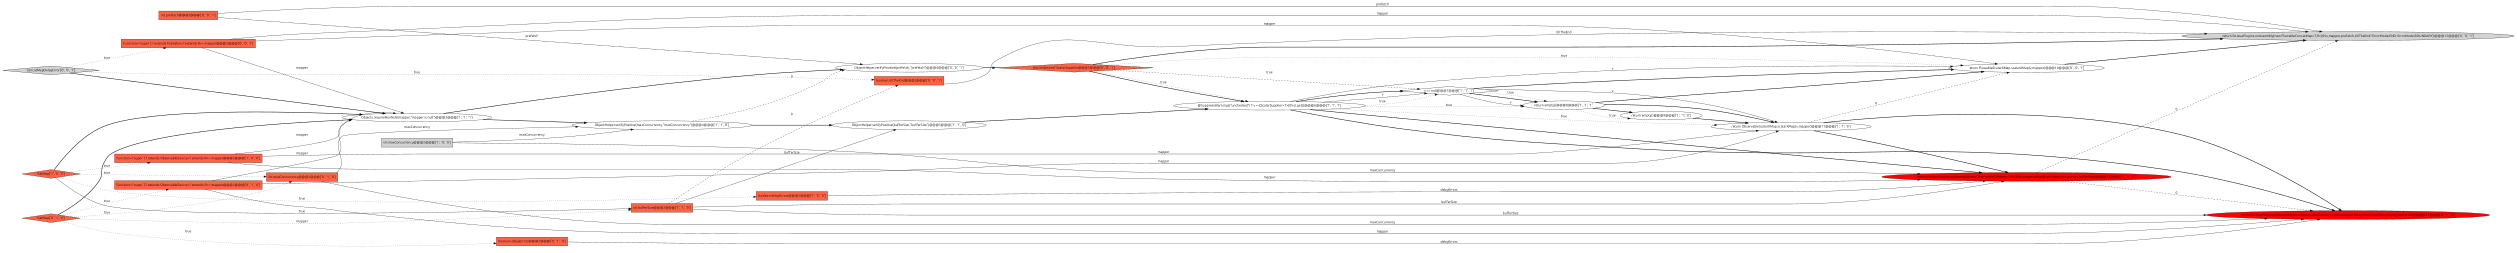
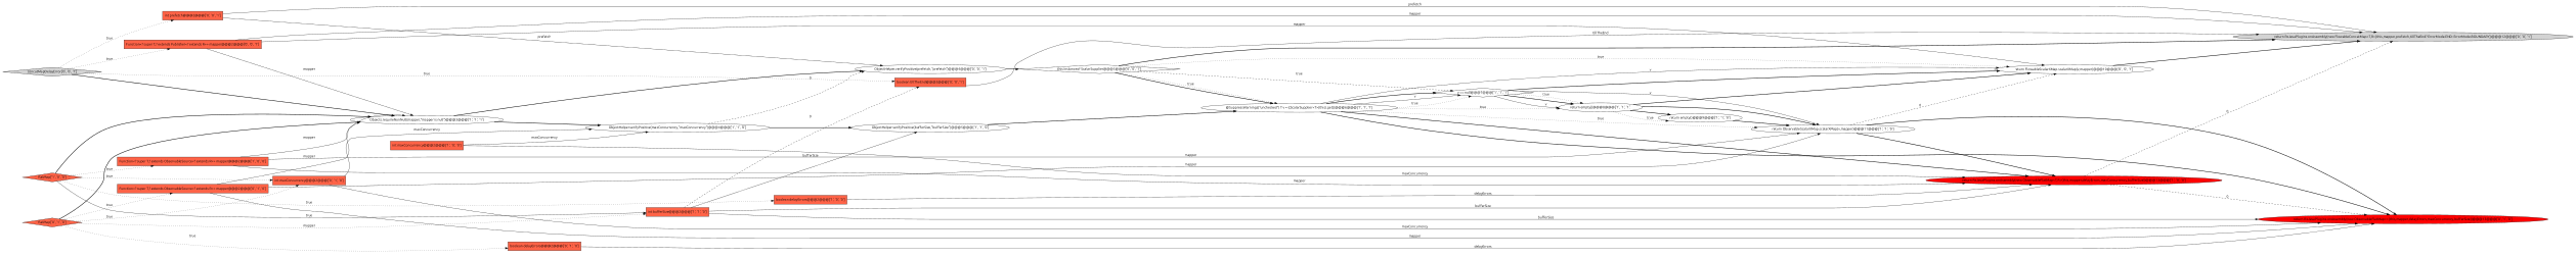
  digraph {
    fontname=Ubuntu
    rankdir=LR
    node [fillcolor=tomato fontname=Ubuntu shape=ellipse style=filled]
    edge [fontname=Ubuntu style=solid]
    n1 [label="int prefetch@@@2@@@['0', '0', '1']" shape=box]
    n2 [fillcolor=lightgray label="return RxJavaPlugins.onAssembly(new FlowableConcatMap<T,R>(this,mapper,prefetch,tillTheEnd? ErrorMode.END: ErrorMode.BOUNDARY))@@@12@@@['0', '0', '1']"]
    n3 [fillcolor=white label="ObjectHelper.verifyPositive(prefetch,\"prefetch\")@@@4@@@['0', '0', '1']"]
-   n4 [label="this instanceof ScalarSupplier@@@5@@@['0', '0', '1']" shape=diamond]
+   n4 [fillcolor=white label="this instanceof ScalarSupplier@@@5@@@['0', '0', '1']" shape=diamond]
    n5 [label="int maxConcurrency@@@2@@@['0', '1', '0']" shape=box]
    n6 [fillcolor=red label="return RxJavaPlugins.onAssembly(new ObservableFlatMap<>(this,mapper,delayErrors,maxConcurrency,bufferSize))@@@13@@@['0', '1', '0']"]
    n7 [fillcolor=white label="ObjectHelper.verifyPositive(maxConcurrency,\"maxConcurrency\")@@@4@@@['1', '1', '0']"]
    n8 [fillcolor=white label="ObjectHelper.verifyPositive(bufferSize,\"bufferSize\")@@@5@@@['1', '1', '0']"]
    n9 [fillcolor=white label="v == null@@@7@@@['1', '1', '1']" shape=diamond]
    n10 [fillcolor=white label="return ObservableScalarXMap.scalarXMap(v,mapper)@@@11@@@['1', '1', '0']"]
    n11 [fillcolor=white label="return FlowableScalarXMap.scalarXMap(v,mapper)@@@10@@@['0', '0', '1']"]
    n12 [fillcolor=white label="return empty()@@@8@@@['1', '1', '1']"]
    n13 [fillcolor=red label="return RxJavaPlugins.onAssembly(new ObservableFlatMap<T,R>(this,mapper,delayErrors,maxConcurrency,bufferSize))@@@13@@@['1', '0', '0']"]
    n14 [fillcolor=white label="return empty()@@@9@@@['1', '1', '0']"]
    n15 [fillcolor=white label="Objects.requireNonNull(mapper,\"mapper is null\")@@@3@@@['1', '1', '1']"]
    n16 [label="Function<? super T,? extends Publisher<? extends R>> mapper@@@2@@@['0', '0', '1']" shape=box]
    n17 [label="Function<? super T,? extends ObservableSource<? extends R>> mapper@@@2@@@['0', '1', '0']" shape=box]
    n18 [label="flatMap['0', '1', '0']" shape=diamond]
    n19 [label="boolean delayErrors@@@2@@@['0', '1', '0']" shape=box]
    n20 [label="int bufferSize@@@2@@@['1', '1', '0']" shape=box]
    n21 [label="boolean tillTheEnd@@@2@@@['0', '0', '1']" shape=box]
    n22 [fillcolor=lightgray label="concatMapDelayError['0', '0', '1']" shape=diamond]
-   n23 [fillcolor=lightgray label="int maxConcurrency@@@2@@@['1', '0', '0']" shape=box]
+   n23 [label="int maxConcurrency@@@2@@@['1', '0', '0']" shape=box]
    n24 [fillcolor=white label="@SuppressWarnings(\"unchecked\") T v = ((ScalarSupplier<T>)this).get()@@@6@@@['1', '1', '1']"]
    n25 [label="Function<? super T,? extends ObservableSource<? extends R>> mapper@@@2@@@['1', '0', '0']" shape=box]
    n26 [label="flatMap['1', '0', '0']" shape=diamond]
    n27 [label="boolean delayErrors@@@2@@@['1', '0', '0']" shape=box]
    n1 -> n2 [label=prefetch]
    n1 -> n3 [label=prefetch]
    n3 -> n4 [style=bold]
    n4 -> n2 [style=bold]
    n4 -> n9 [label=true style=dashed]
    n4 -> n11 [label=true style=dotted]
    n4 -> n24 [style=bold]
    n4 -> n24 [label=true style=dotted]
    n5 -> n6 [label=maxConcurrency]
    n5 -> n7 [label=maxConcurrency]
    n7 -> n3 [label=0 style=dashed]
    n7 -> n8 [style=bold]
    n8 -> n24 [style=bold]
    n9 -> n10 [label=v]
    n9 -> n11 [style=bold]
    n9 -> n12 [label=true style=dotted]
    n9 -> n12 [style=bold]
    n9 -> n12 [label=v]
    n10 -> n6 [style=bold]
    n10 -> n11 [label=0 style=dashed]
    n10 -> n13 [style=bold]
    n11 -> n2 [style=bold]
    n12 -> n10 [style=bold]
    n12 -> n11 [style=bold]
    n12 -> n14 [label=true style=dotted]
    n12 -> n14 [style=bold]
    n13 -> n2 [label=0 style=dashed]
    n13 -> n6 [label=0 style=dashed]
    n14 -> n10 [style=bold]
    n15 -> n3 [style=bold]
    n15 -> n7 [style=bold]
    n16 -> n2 [label=mapper]
    n16 -> n11 [label=mapper]
    n16 -> n15 [label=mapper]
    n17 -> n6 [label=mapper]
    n17 -> n10 [label=mapper]
    n17 -> n15 [label=mapper]
    n18 -> n5 [label=true style=dotted]
    n18 -> n15 [style=bold]
    n18 -> n17 [label=true style=dotted]
    n18 -> n19 [label=true style=dotted]
    n18 -> n20 [label=mapper style=dotted]
    n19 -> n6 [label=delayErrors]
    n20 -> n6 [label=bufferSize]
    n20 -> n8 [label=bufferSize]
    n20 -> n13 [label=bufferSize]
    n20 -> n21 [label=0 style=dashed]
    n21 -> n2 [label=tillTheEnd]
+   n22 -> n1 [label=true style=dotted]
    n22 -> n15 [style=bold]
    n22 -> n16 [label=true style=dotted]
    n22 -> n21 [label=true style=dotted]
    n23 -> n7 [label=maxConcurrency]
    n23 -> n13 [label=maxConcurrency]
    n24 -> n6 [style=bold]
    n24 -> n9 [label=v]
    n24 -> n9 [label=true style=dotted]
    n24 -> n9 [style=bold]
    n24 -> n10 [label=true style=dotted]
    n24 -> n11 [label=v]
    n24 -> n12 [label=true style=dotted]
    n24 -> n13 [style=bold]
    n25 -> n10 [label=mapper]
    n25 -> n13 [label=mapper]
    n25 -> n15 [label=mapper]
    n26 -> n5 [label=true style=dotted]
    n26 -> n15 [style=bold]
    n26 -> n20 [label=true]
    n26 -> n25 [label=true style=dotted]
    n26 -> n27 [label=true style=dotted]
    n27 -> n13 [label=delayErrors]
  }
